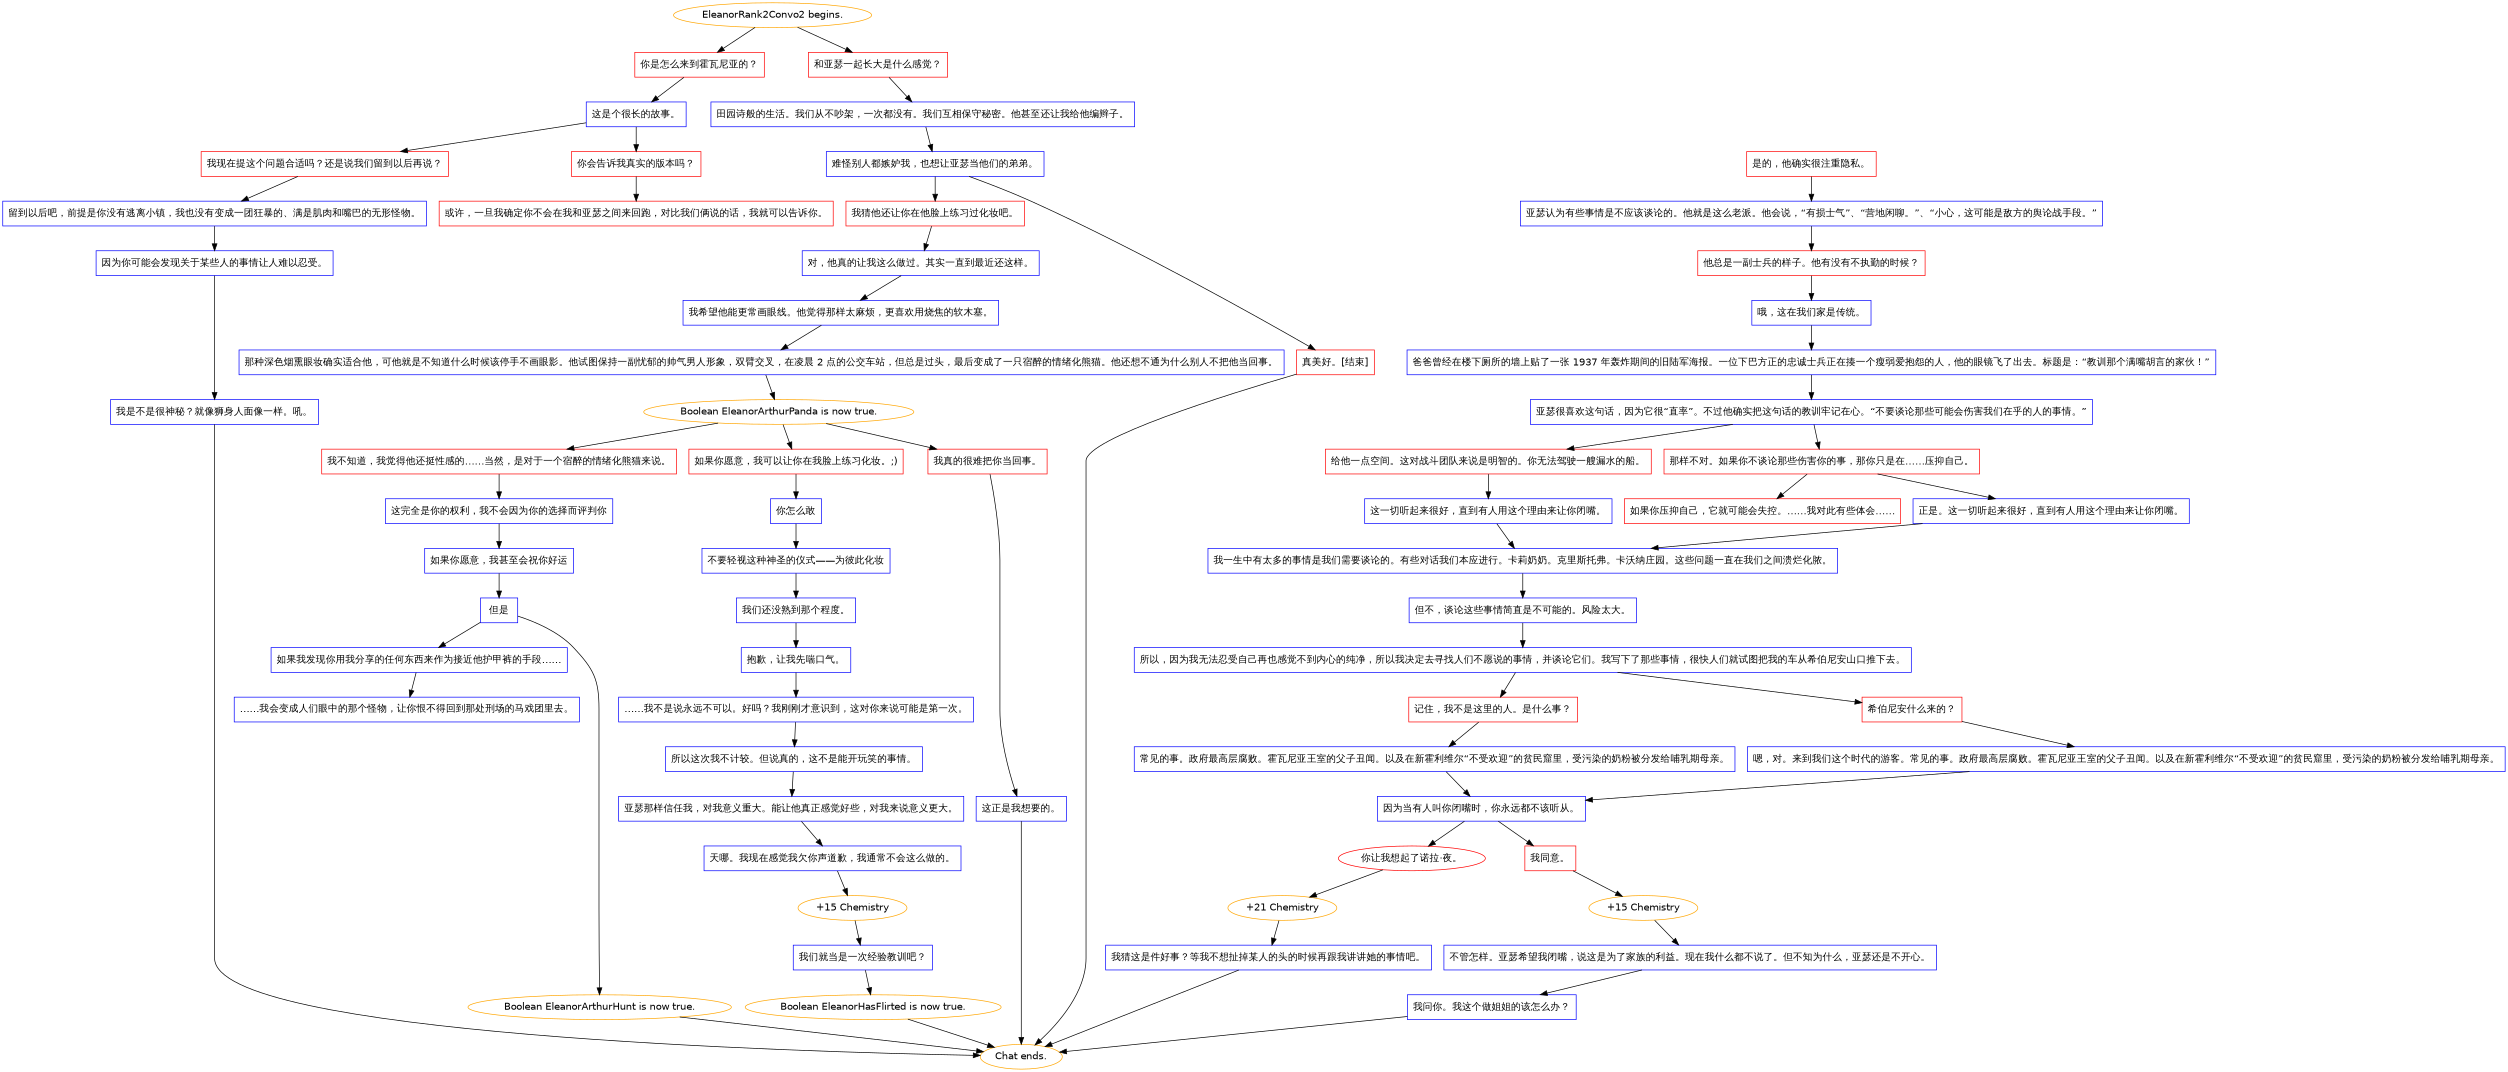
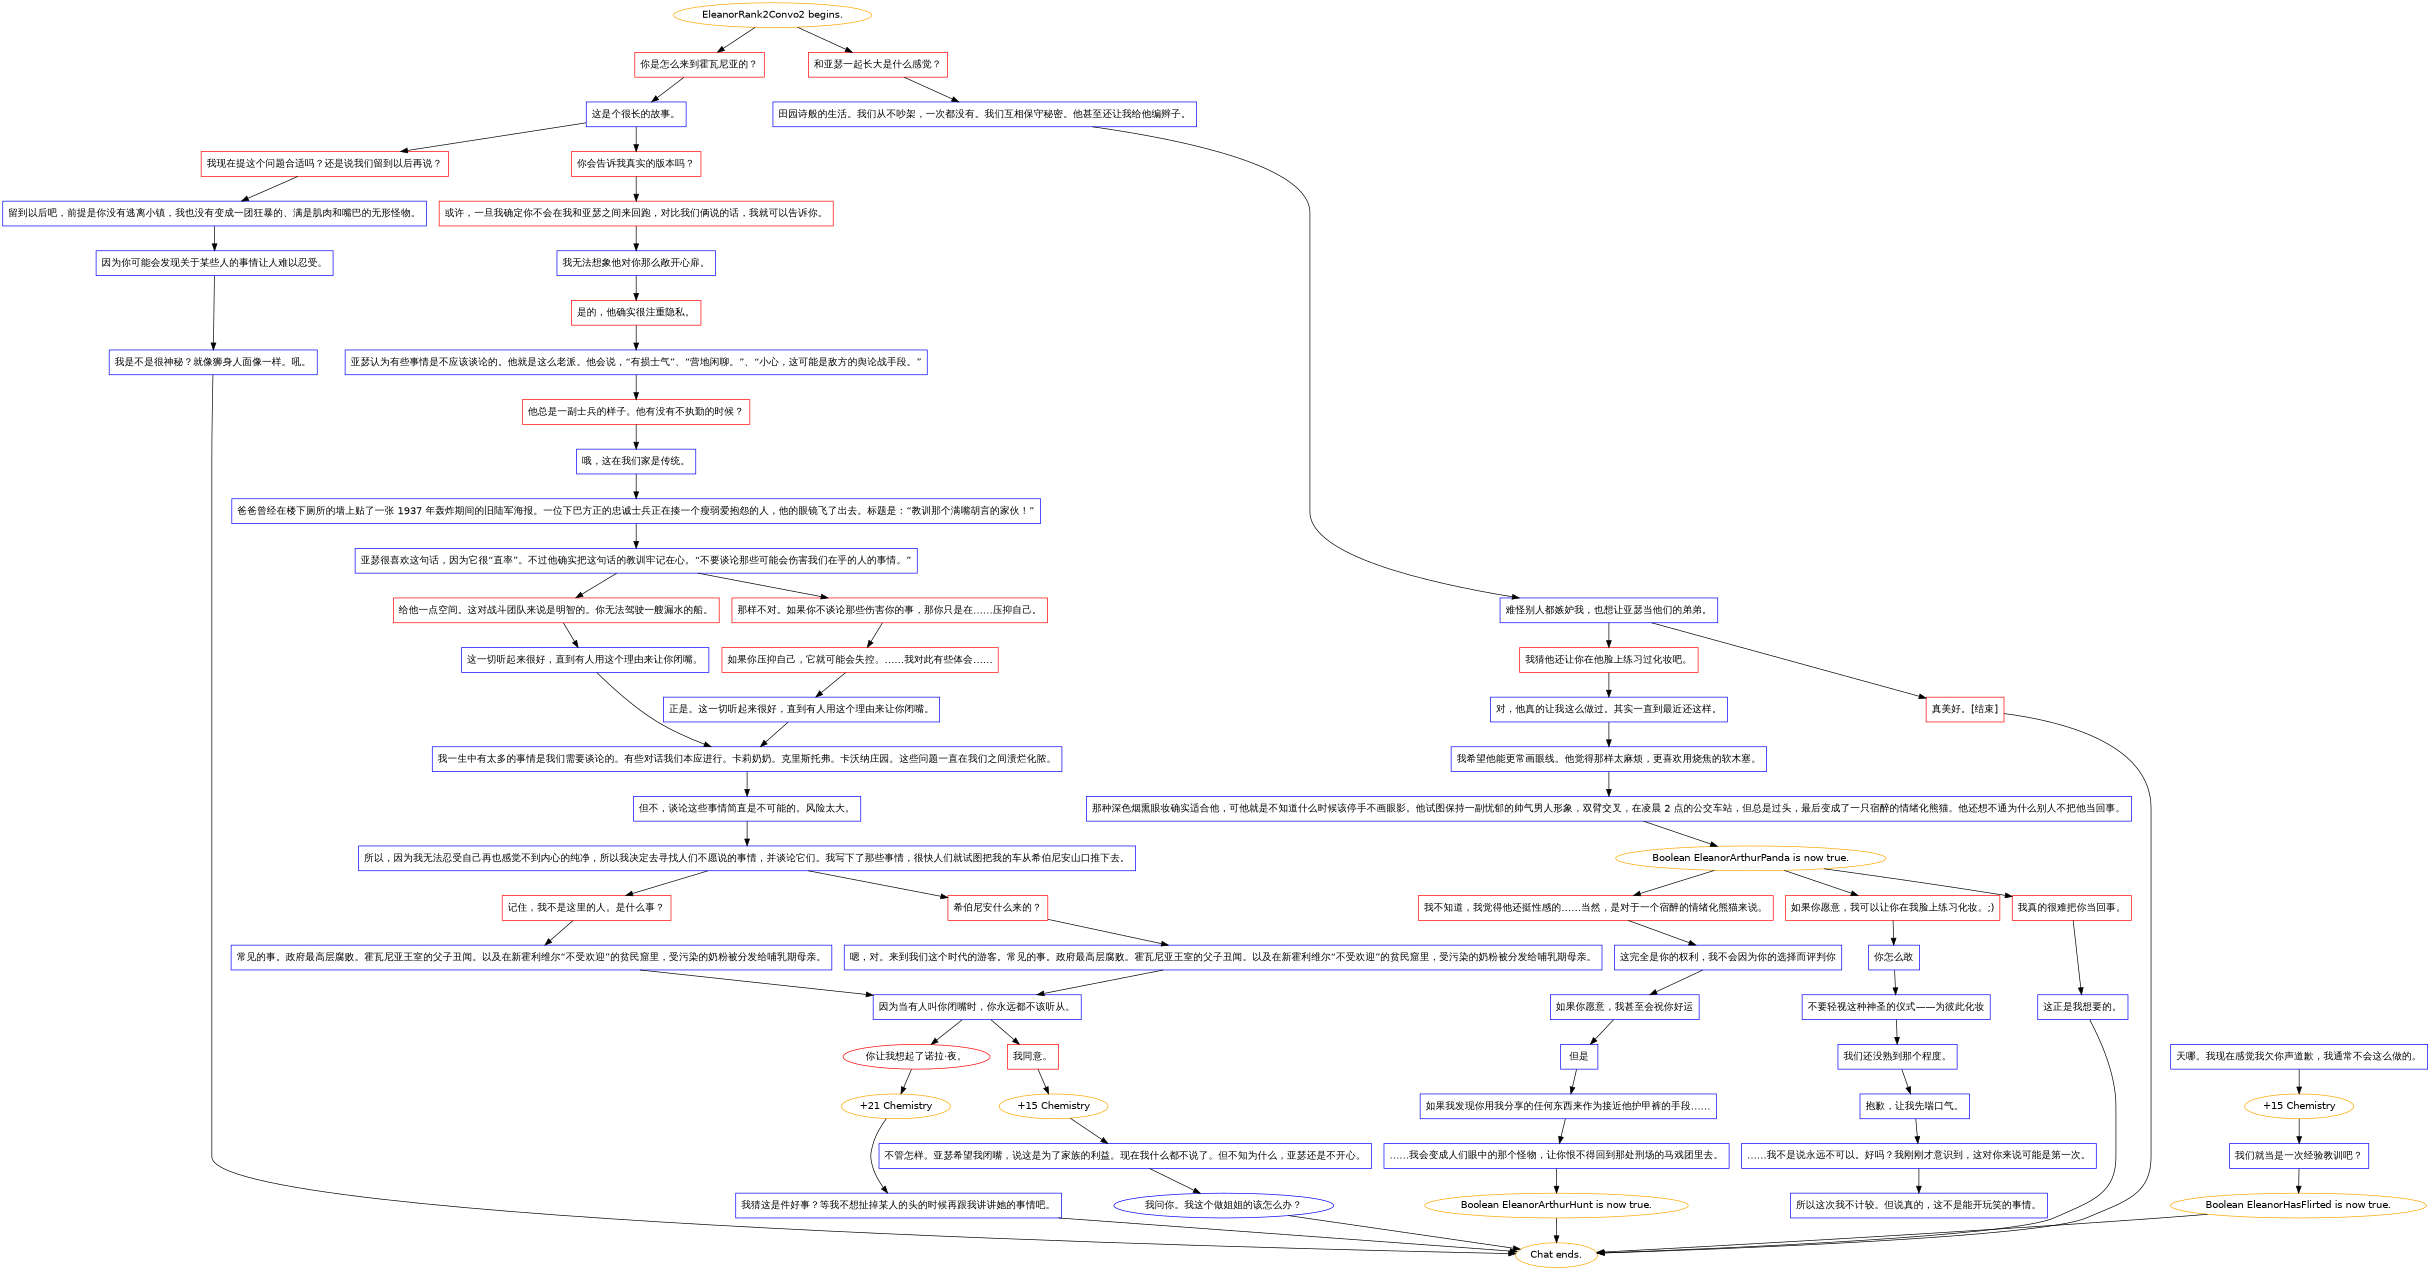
  digraph {
    fontname="DejaVu Sans"
    node [color=blue fontname="DejaVu Sans" shape=box]
    edge [fontname="DejaVu Sans"]
    "EleanorRank2Convo2 begins." [color=orange shape=""]
    n2 [color=red label="你是怎么来到霍瓦尼亚的？"]
    n3 [color=red label="和亚瑟一起长大是什么感觉？"]
    n4 [label="这是个很长的故事。"]
    n5 [label="田园诗般的生活。我们从不吵架，一次都没有。我们互相保守秘密。他甚至还让我给他编辫子。"]
    n6 [color=red label="我现在提这个问题合适吗？还是说我们留到以后再说？"]
    n7 [color=red label="你会告诉我真实的版本吗？"]
    n8 [label="难怪别人都嫉妒我，也想让亚瑟当他们的弟弟。"]
    n9 [label="留到以后吧，前提是你没有逃离小镇，我也没有变成一团狂暴的、满是肌肉和嘴巴的无形怪物。"]
    n10 [color=red label="或许，一旦我确定你不会在我和亚瑟之间来回跑，对比我们俩说的话，我就可以告诉你。"]
    n11 [color=red label="我猜他还让你在他脸上练习过化妆吧。"]
    n12 [color=red label="真美好。[结束]"]
    n13 [label="因为你可能会发现关于某些人的事情让人难以忍受。"]
+   n14 [label="我无法想象他对你那么敞开心扉。"]
    n15 [label="对，他真的让我这么做过。其实一直到最近还这样。"]
    "Chat ends." [color=orange shape=""]
    n17 [label="我是不是很神秘？就像狮身人面像一样。吼。"]
    n18 [color=red label="是的，他确实很注重隐私。"]
    n19 [label="我希望他能更常画眼线。他觉得那样太麻烦，更喜欢用烧焦的软木塞。"]
    n20 [label="亚瑟认为有些事情是不应该谈论的。他就是这么老派。他会说，“有损士气”、“营地闲聊。”、“小心，这可能是敌方的舆论战手段。”"]
    n21 [label="那种深色烟熏眼妆确实适合他，可他就是不知道什么时候该停手不画眼影。他试图保持一副忧郁的帅气男人形象，双臂交叉，在凌晨 2 点的公交车站，但总是过头，最后变成了一只宿醉的情绪化熊猫。他还想不通为什么别人不把他当回事。"]
    n22 [color=red label="他总是一副士兵的样子。他有没有不执勤的时候？"]
    n23 [color=orange label="Boolean EleanorArthurPanda is now true." shape=""]
    n24 [label="哦，这在我们家是传统。"]
    n25 [color=red label="我不知道，我觉得他还挺性感的……当然，是对于一个宿醉的情绪化熊猫来说。"]
    n26 [color=red label="如果你愿意，我可以让你在我脸上练习化妆。;)"]
    n27 [color=red label="我真的很难把你当回事。"]
    n28 [label="爸爸曾经在楼下厕所的墙上贴了一张 1937 年轰炸期间的旧陆军海报。一位下巴方正的忠诚士兵正在揍一个瘦弱爱抱怨的人，他的眼镜飞了出去。标题是：“教训那个满嘴胡言的家伙！”"]
    n29 [label="这完全是你的权利，我不会因为你的选择而评判你"]
    n30 [label="你怎么敢"]
    n31 [label="这正是我想要的。"]
    n32 [label="亚瑟很喜欢这句话，因为它很“直率”。不过他确实把这句话的教训牢记在心。“不要谈论那些可能会伤害我们在乎的人的事情。”"]
    n33 [label="如果你愿意，我甚至会祝你好运"]
    n34 [label="不要轻视这种神圣的仪式——为彼此化妆"]
    n35 [color=red label="给他一点空间。这对战斗团队来说是明智的。你无法驾驶一艘漏水的船。"]
    n36 [color=red label="那样不对。如果你不谈论那些伤害你的事，那你只是在……压抑自己。"]
    n37 [label="但是"]
    n38 [label="我们还没熟到那个程度。"]
    n39 [label="这一切听起来很好，直到有人用这个理由来让你闭嘴。"]
    n40 [color=red label="如果你压抑自己，它就可能会失控。……我对此有些体会……"]
    n41 [label="如果我发现你用我分享的任何东西来作为接近他护甲裤的手段……"]
    n42 [label="抱歉，让我先喘口气。"]
    n43 [label="我一生中有太多的事情是我们需要谈论的。有些对话我们本应进行。卡莉奶奶。克里斯托弗。卡沃纳庄园。这些问题一直在我们之间溃烂化脓。"]
    n44 [label="正是。这一切听起来很好，直到有人用这个理由来让你闭嘴。"]
    n45 [label="……我会变成人们眼中的那个怪物，让你恨不得回到那处刑场的马戏团里去。"]
    n46 [label="……我不是说永远不可以。好吗？我刚刚才意识到，这对你来说可能是第一次。"]
    n47 [label="但不，谈论这些事情简直是不可能的。风险太大。"]
    n48 [color=orange label="Boolean EleanorArthurHunt is now true." shape=""]
    n49 [label="所以这次我不计较。但说真的，这不是能开玩笑的事情。"]
    n50 [label="所以，因为我无法忍受自己再也感觉不到内心的纯净，所以我决定去寻找人们不愿说的事情，并谈论它们。我写下了那些事情，很快人们就试图把我的车从希伯尼安山口推下去。"]
-   n51 [label="亚瑟那样信任我，对我意义重大。能让他真正感觉好些，对我来说意义更大。"]
    n52 [color=red label="记住，我不是这里的人。是什么事？"]
    n53 [color=red label="希伯尼安什么来的？"]
    n54 [label="天哪。我现在感觉我欠你声道歉，我通常不会这么做的。"]
    n55 [label="常见的事。政府最高层腐败。霍瓦尼亚王室的父子丑闻。以及在新霍利维尔“不受欢迎”的贫民窟里，受污染的奶粉被分发给哺乳期母亲。"]
    n56 [label="嗯，对。来到我们这个时代的游客。常见的事。政府最高层腐败。霍瓦尼亚王室的父子丑闻。以及在新霍利维尔“不受欢迎”的贫民窟里，受污染的奶粉被分发给哺乳期母亲。"]
    n57 [color=orange label="+15 Chemistry" shape=""]
    n58 [label="因为当有人叫你闭嘴时，你永远都不该听从。"]
    n59 [label="我们就当是一次经验教训吧？"]
    n60 [color=red label="你让我想起了诺拉·夜。" shape=ellipse]
    n61 [color=red label="我同意。"]
    n62 [color=orange label="Boolean EleanorHasFlirted is now true." shape=""]
    n63 [color=orange label="+21 Chemistry" shape=""]
    n64 [color=orange label="+15 Chemistry" shape=""]
    n65 [label="我猜这是件好事？等我不想扯掉某人的头的时候再跟我讲讲她的事情吧。"]
    n66 [label="不管怎样。亚瑟希望我闭嘴，说这是为了家族的利益。现在我什么都不说了。但不知为什么，亚瑟还是不开心。"]
-   n67 [label="我问你。我这个做姐姐的该怎么办？"]
+   n67 [label="我问你。我这个做姐姐的该怎么办？" shape=ellipse]
    "EleanorRank2Convo2 begins." -> n2
    "EleanorRank2Convo2 begins." -> n3
    n2 -> n4
    n3 -> n5
    n4 -> n6
    n4 -> n7
    n5 -> n8
    n6 -> n9
    n7 -> n10
    n8 -> n11
    n8 -> n12
    n9 -> n13
+   n10 -> n14
    n11 -> n15
    n12 -> "Chat ends."
    n13 -> n17
+   n14 -> n18
    n15 -> n19
    n17 -> "Chat ends."
    n18 -> n20
    n19 -> n21
    n20 -> n22
    n21 -> n23
    n22 -> n24
    n23 -> n25
    n23 -> n26
    n23 -> n27
    n24 -> n28
    n25 -> n29
    n26 -> n30
    n27 -> n31
    n28 -> n32
    n29 -> n33
    n30 -> n34
    n31 -> "Chat ends."
    n32 -> n35
    n32 -> n36
    n33 -> n37
    n34 -> n38
    n35 -> n39
    n36 -> n40
    n37 -> n41
    n38 -> n42
    n39 -> n43
-   n36 -> n44
+   n40 -> n44
    n41 -> n45
    n42 -> n46
    n43 -> n47
    n44 -> n43
-   n37 -> n48
+   n45 -> n48
    n46 -> n49
    n47 -> n50
    n48 -> "Chat ends."
-   n49 -> n51
    n50 -> n52
    n50 -> n53
-   n51 -> n54
    n52 -> n55
    n53 -> n56
    n54 -> n57
    n55 -> n58
    n56 -> n58
    n57 -> n59
    n58 -> n60
    n58 -> n61
    n59 -> n62
    n60 -> n63
    n61 -> n64
    n62 -> "Chat ends."
    n63 -> n65
    n64 -> n66
    n65 -> "Chat ends."
    n66 -> n67
    n67 -> "Chat ends."
  }
